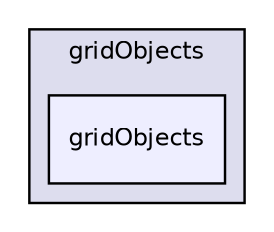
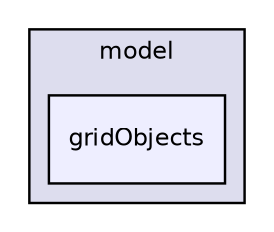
  digraph {
    compound=true
    n1 [fillcolor="#eeeeff" fontname=Helvetica fontsize=10 label=gridObjects pencolor=black shape=box style=filled]
    subgraph cluster_1 {
      bgcolor="#ddddee"
      fontname=Helvetica
      fontsize=10
-     label=gridObjects
+     label=model
      pencolor=black
      n1
    }
  }
